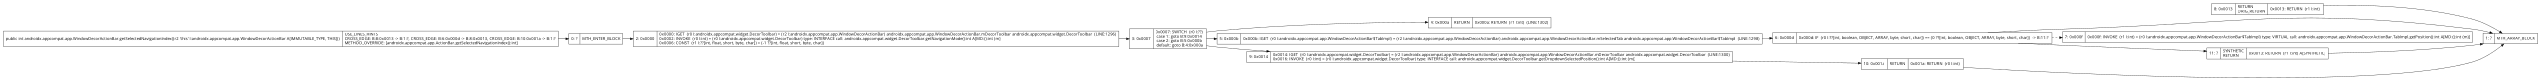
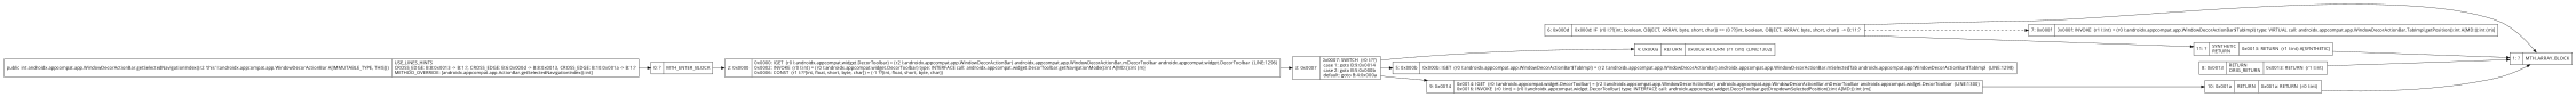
  digraph {
    fontname="Open Sans"
    rankdir=LR
    node [fontname="Open Sans" shape=record]
    edge [fontname="Open Sans"]
    n1 [label="{0\:\ ?|MTH_ENTER_BLOCK\l}"]
    n2 [label="{2\:\ 0x0000|0x0000: IGET  (r0 I:androidx.appcompat.widget.DecorToolbar) = (r2 I:androidx.appcompat.app.WindowDecorActionBar) androidx.appcompat.app.WindowDecorActionBar.mDecorToolbar androidx.appcompat.widget.DecorToolbar  (LINE:1296)\l0x0002: INVOKE  (r0 I:int) = (r0 I:androidx.appcompat.widget.DecorToolbar) type: INTERFACE call: androidx.appcompat.widget.DecorToolbar.getNavigationMode():int A[MD:():int (m)]\l0x0006: CONST  (r1 I:??[int, float, short, byte, char]) = (\-1 ??[int, float, short, byte, char]) \l}"]
    n3 [label="{3\:\ 0x0007|0x0007: SWITCH  (r0 I:??)\l case 1: goto B:9:0x0014\l case 2: goto B:5:0x000b\l default: goto B:4:0x000a \l}"]
    n4 [label="{4\:\ 0x000a|RETURN\l|0x000a: RETURN  (r1 I:int)  (LINE:1302)\l}"]
    n5 [label="{5\:\ 0x000b|0x000b: IGET  (r0 I:androidx.appcompat.app.WindowDecorActionBar$TabImpl) = (r2 I:androidx.appcompat.app.WindowDecorActionBar) androidx.appcompat.app.WindowDecorActionBar.mSelectedTab androidx.appcompat.app.WindowDecorActionBar$TabImpl  (LINE:1298)\l}"]
    n6 [label="{9\:\ 0x0014|0x0014: IGET  (r0 I:androidx.appcompat.widget.DecorToolbar) = (r2 I:androidx.appcompat.app.WindowDecorActionBar) androidx.appcompat.app.WindowDecorActionBar.mDecorToolbar androidx.appcompat.widget.DecorToolbar  (LINE:1300)\l0x0016: INVOKE  (r0 I:int) = (r0 I:androidx.appcompat.widget.DecorToolbar) type: INTERFACE call: androidx.appcompat.widget.DecorToolbar.getDropdownSelectedPosition():int A[MD:():int (m)]\l}"]
    n7 [label="{6\:\ 0x000d|0x000d: IF  (r0 I:??[int, boolean, OBJECT, ARRAY, byte, short, char]) == (0 ??[int, boolean, OBJECT, ARRAY, byte, short, char])  \-\> B:11:? \l}"]
    n8 [label="{10\:\ 0x001a|RETURN\l|0x001a: RETURN  (r0 I:int) \l}"]
    n9 [label="{1\:\ ?|MTH_ARRAY_BLOCK\l}"]
    n10 [label="{7\:\ 0x000f|0x000f: INVOKE  (r1 I:int) = (r0 I:androidx.appcompat.app.WindowDecorActionBar$TabImpl) type: VIRTUAL call: androidx.appcompat.app.WindowDecorActionBar.TabImpl.getPosition():int A[MD:():int (m)]\l}"]
    n11 [label="{11\:\ ?|SYNTHETIC\lRETURN\l|0x0013: RETURN  (r1 I:int) A[SYNTHETIC]\l}"]
    n12 [label="{8\:\ 0x0013|RETURN\lORIG_RETURN\l|0x0013: RETURN  (r1 I:int) \l}"]
    n13 [label="{public int androidx.appcompat.app.WindowDecorActionBar.getSelectedNavigationIndex((r2 'this' I:androidx.appcompat.app.WindowDecorActionBar A[IMMUTABLE_TYPE, THIS]))  | USE_LINES_HINTS\lCROSS_EDGE: B:8:0x0013 \-\> B:1:?, CROSS_EDGE: B:6:0x000d \-\> B:8:0x0013, CROSS_EDGE: B:10:0x001a \-\> B:1:?\lMETHOD_OVERRIDE: [androidx.appcompat.app.ActionBar.getSelectedNavigationIndex():int]\l}"]
    n1 -> n2
    n2 -> n3
    n3 -> n4
    n3 -> n5
    n3 -> n6
-   n5 -> n7
    n6 -> n8
    n7 -> n9
    n7 -> n10 [style=dashed]
    n7 -> n11
    n8 -> n9
    n11 -> n9
    n12 -> n9
    n13 -> n1
  }
